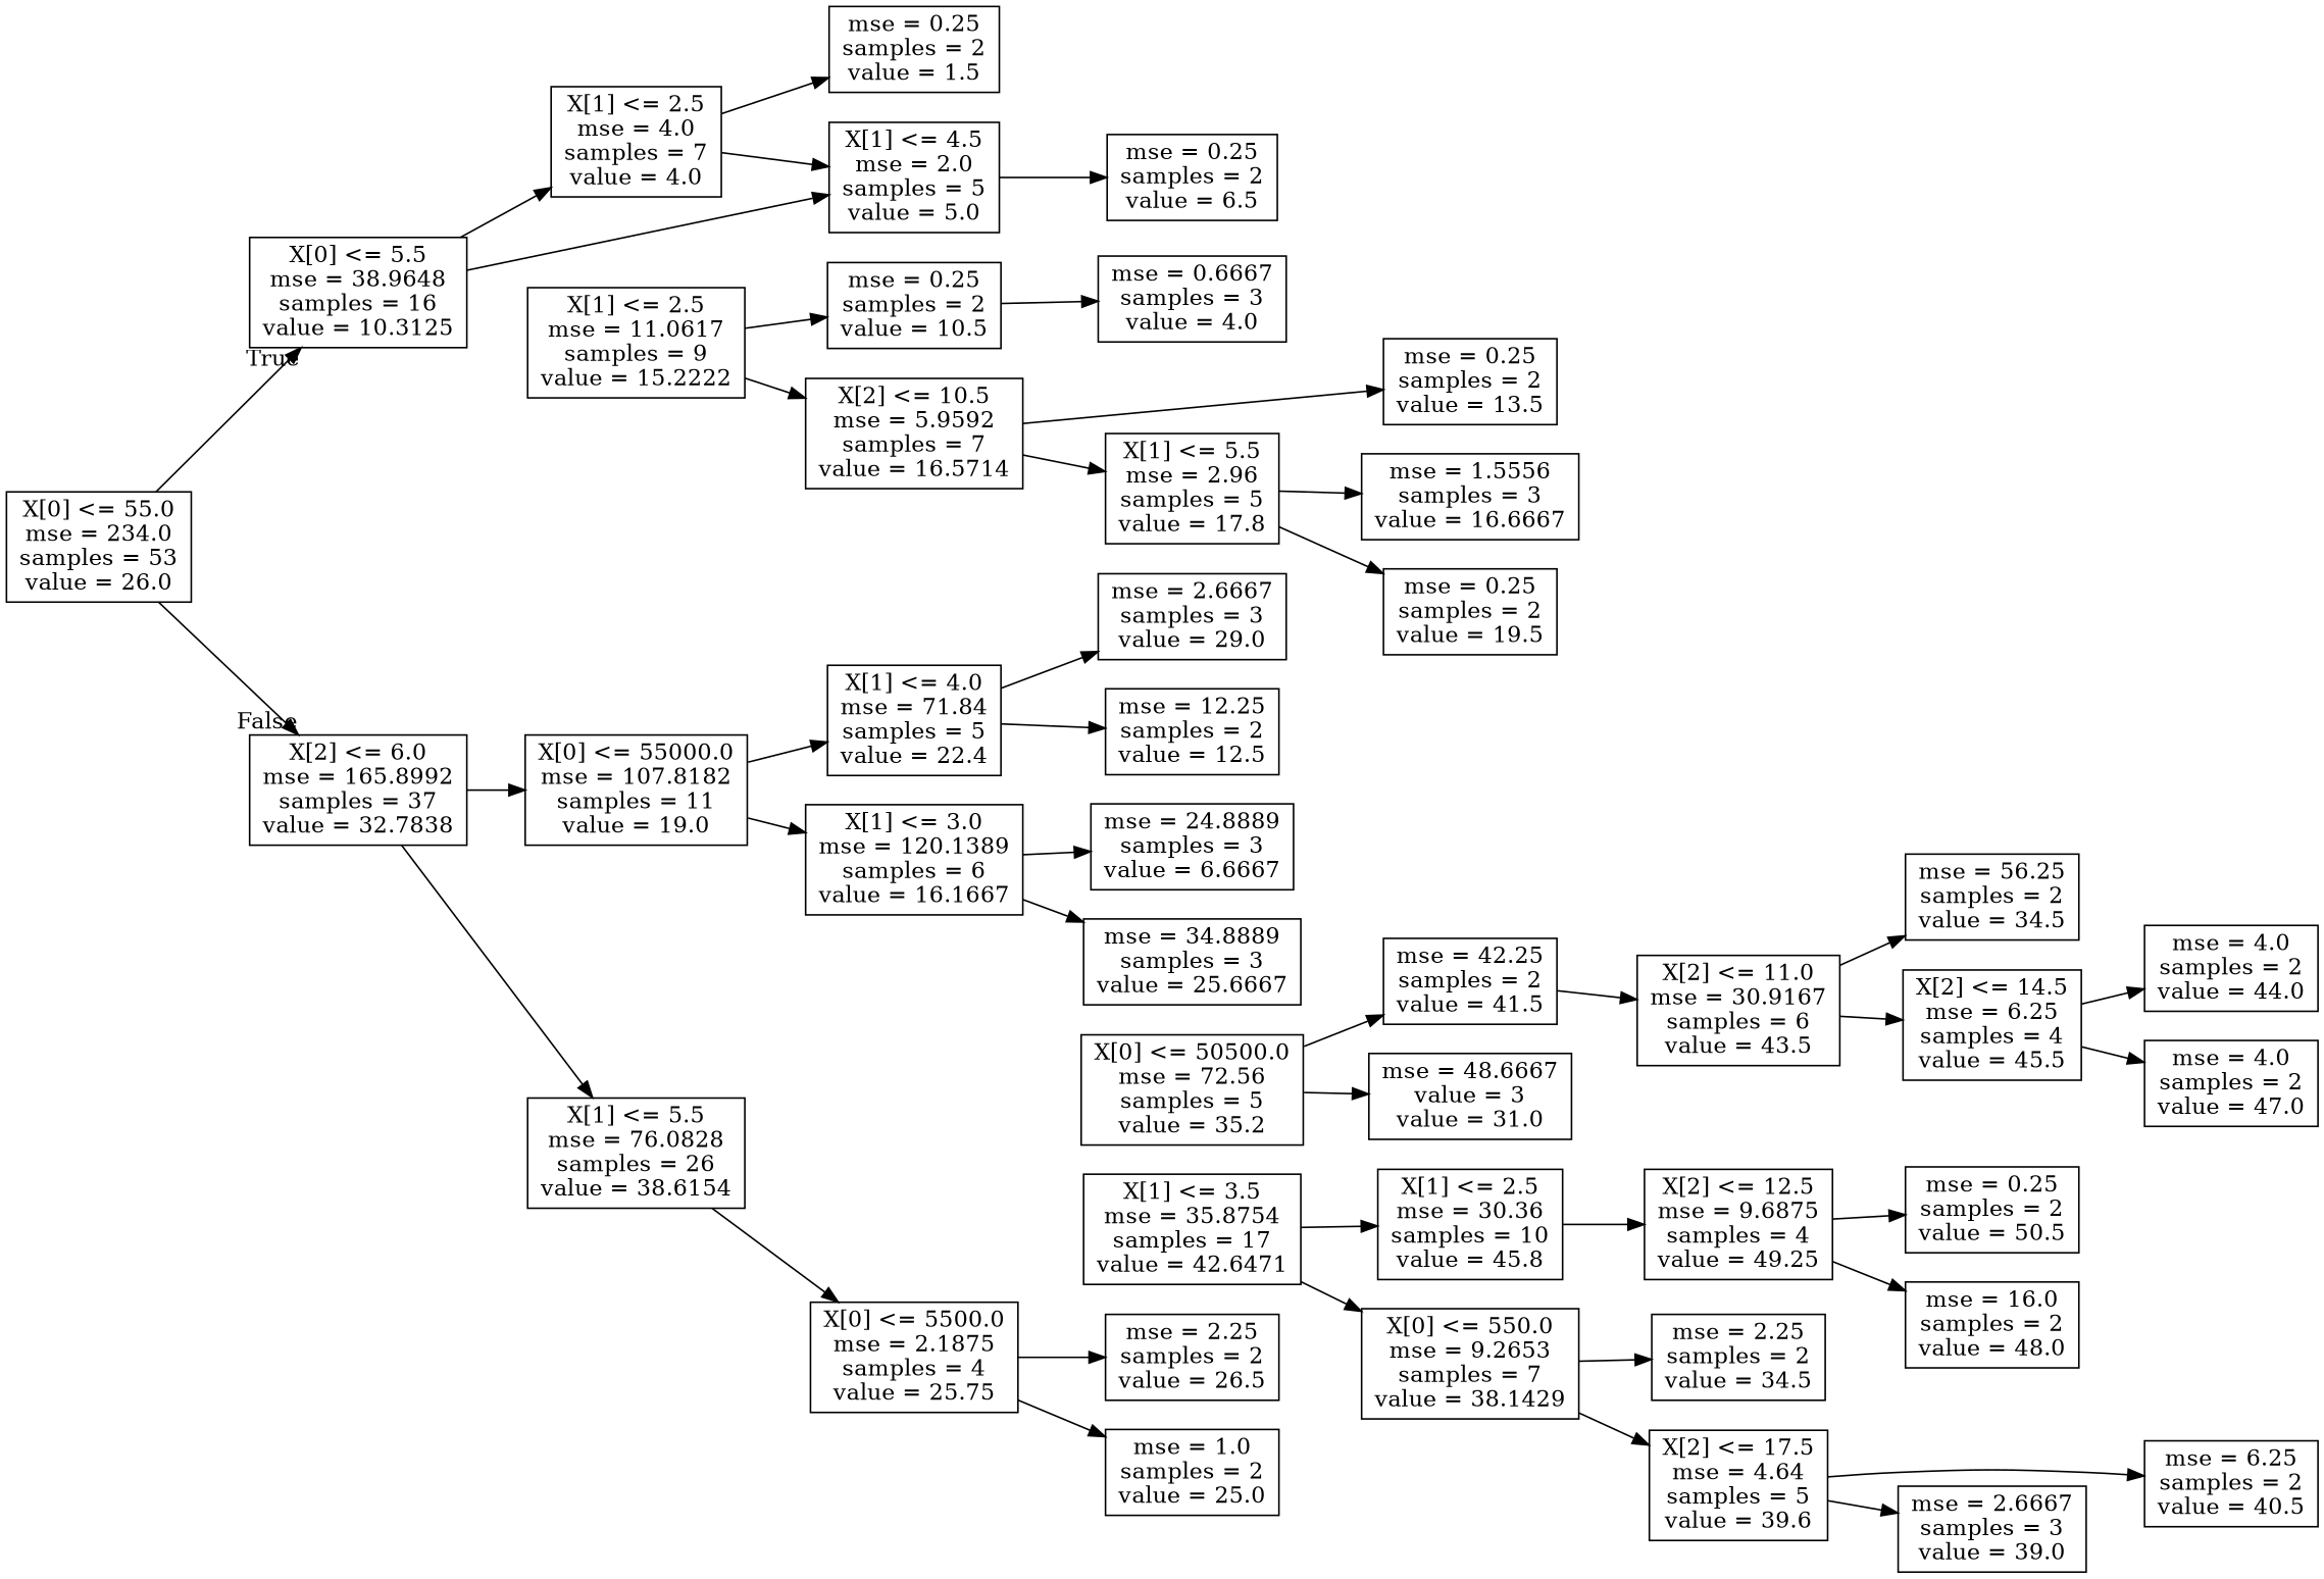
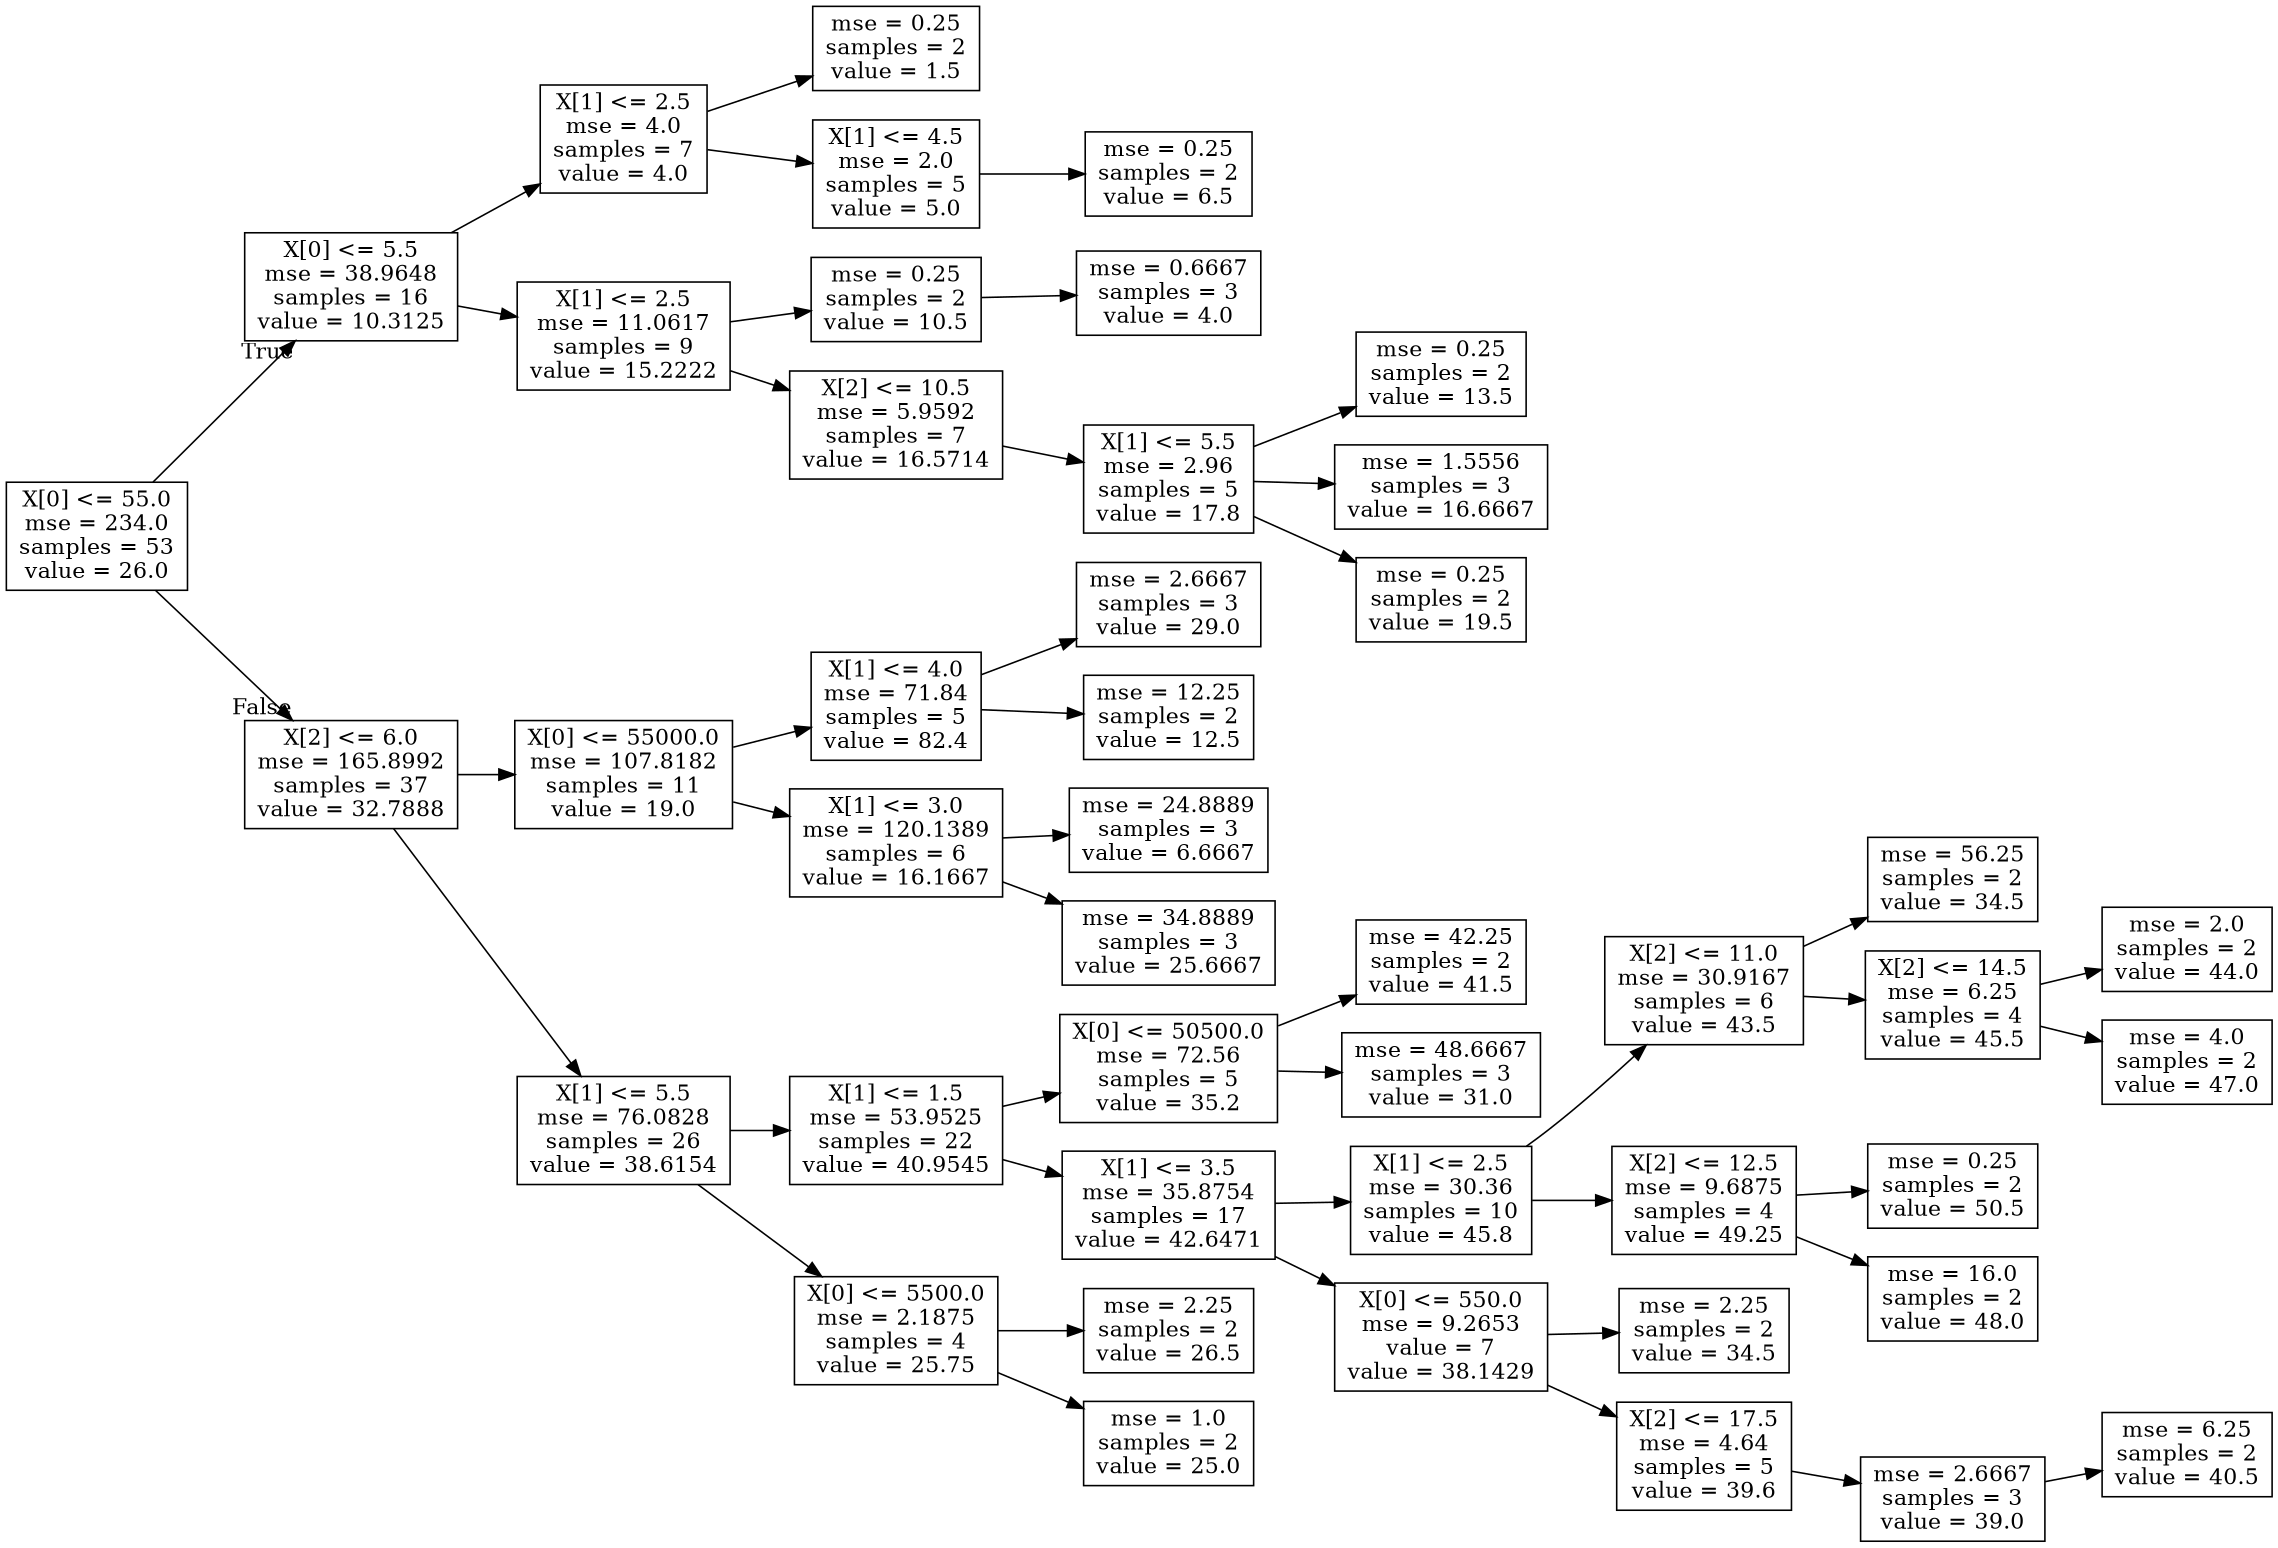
  digraph {
    rankdir=LR
    node [shape=box]
    n1 [label="X[0] <= 55.0\nmse = 234.0\nsamples = 53\nvalue = 26.0"]
    n2 [label="X[0] <= 5.5\nmse = 38.9648\nsamples = 16\nvalue = 10.3125"]
-   n3 [label="X[2] <= 6.0\nmse = 165.8992\nsamples = 37\nvalue = 32.7838"]
+   n3 [label="X[2] <= 6.0\nmse = 165.8992\nsamples = 37\nvalue = 32.7888"]
    n4 [label="X[1] <= 2.5\nmse = 4.0\nsamples = 7\nvalue = 4.0"]
    n5 [label="X[1] <= 2.5\nmse = 11.0617\nsamples = 9\nvalue = 15.2222"]
    n6 [label="X[0] <= 55000.0\nmse = 107.8182\nsamples = 11\nvalue = 19.0"]
    n7 [label="X[1] <= 5.5\nmse = 76.0828\nsamples = 26\nvalue = 38.6154"]
    n8 [label="mse = 0.25\nsamples = 2\nvalue = 1.5"]
    n9 [label="X[1] <= 4.5\nmse = 2.0\nsamples = 5\nvalue = 5.0"]
    n10 [label="mse = 0.25\nsamples = 2\nvalue = 10.5"]
    n11 [label="X[2] <= 10.5\nmse = 5.9592\nsamples = 7\nvalue = 16.5714"]
    n12 [label="mse = 0.25\nsamples = 2\nvalue = 6.5"]
    n13 [label="mse = 0.6667\nsamples = 3\nvalue = 4.0"]
    n14 [label="X[1] <= 5.5\nmse = 2.96\nsamples = 5\nvalue = 17.8"]
    n15 [label="mse = 0.25\nsamples = 2\nvalue = 13.5"]
    n16 [label="mse = 1.5556\nsamples = 3\nvalue = 16.6667"]
    n17 [label="mse = 0.25\nsamples = 2\nvalue = 19.5"]
-   n18 [label="X[1] <= 4.0\nmse = 71.84\nsamples = 5\nvalue = 22.4"]
+   n18 [label="X[1] <= 4.0\nmse = 71.84\nsamples = 5\nvalue = 82.4"]
    n19 [label="X[1] <= 3.0\nmse = 120.1389\nsamples = 6\nvalue = 16.1667"]
+   n20 [label="X[1] <= 1.5\nmse = 53.9525\nsamples = 22\nvalue = 40.9545"]
    n21 [label="X[0] <= 5500.0\nmse = 2.1875\nsamples = 4\nvalue = 25.75"]
    n22 [label="mse = 2.6667\nsamples = 3\nvalue = 29.0"]
    n23 [label="mse = 12.25\nsamples = 2\nvalue = 12.5"]
    n24 [label="mse = 24.8889\nsamples = 3\nvalue = 6.6667"]
    n25 [label="mse = 34.8889\nsamples = 3\nvalue = 25.6667"]
    n26 [label="X[0] <= 50500.0\nmse = 72.56\nsamples = 5\nvalue = 35.2"]
    n27 [label="X[1] <= 3.5\nmse = 35.8754\nsamples = 17\nvalue = 42.6471"]
    n28 [label="mse = 2.25\nsamples = 2\nvalue = 26.5"]
    n29 [label="mse = 1.0\nsamples = 2\nvalue = 25.0"]
    n30 [label="mse = 42.25\nsamples = 2\nvalue = 41.5"]
-   n31 [label="mse = 48.6667\nvalue = 3\nvalue = 31.0"]
+   n31 [label="mse = 48.6667\nsamples = 3\nvalue = 31.0"]
    n32 [label="X[1] <= 2.5\nmse = 30.36\nsamples = 10\nvalue = 45.8"]
-   n33 [label="X[0] <= 550.0\nmse = 9.2653\nsamples = 7\nvalue = 38.1429"]
+   n33 [label="X[0] <= 550.0\nmse = 9.2653\nvalue = 7\nvalue = 38.1429"]
    n34 [label="X[2] <= 12.5\nmse = 9.6875\nsamples = 4\nvalue = 49.25"]
    n35 [label="X[2] <= 11.0\nmse = 30.9167\nsamples = 6\nvalue = 43.5"]
    n36 [label="mse = 2.25\nsamples = 2\nvalue = 34.5"]
    n37 [label="X[2] <= 17.5\nmse = 4.64\nsamples = 5\nvalue = 39.6"]
    n38 [label="mse = 0.25\nsamples = 2\nvalue = 50.5"]
    n39 [label="mse = 16.0\nsamples = 2\nvalue = 48.0"]
    n40 [label="mse = 56.25\nsamples = 2\nvalue = 34.5"]
    n41 [label="X[2] <= 14.5\nmse = 6.25\nsamples = 4\nvalue = 45.5"]
-   n42 [label="mse = 4.0\nsamples = 2\nvalue = 44.0"]
+   n42 [label="mse = 2.0\nsamples = 2\nvalue = 44.0"]
    n43 [label="mse = 4.0\nsamples = 2\nvalue = 47.0"]
    n44 [label="mse = 6.25\nsamples = 2\nvalue = 40.5"]
    n45 [label="mse = 2.6667\nsamples = 3\nvalue = 39.0"]
    n1 -> n2 [headlabel=True labelangle=45 labeldistance=2.5]
    n1 -> n3 [headlabel=False labelangle=-45 labeldistance=2.5]
    n2 -> n4
-   n2 -> n9
+   n2 -> n5
    n3 -> n6
    n3 -> n7
    n4 -> n8
    n4 -> n9
    n5 -> n10
    n5 -> n11
    n6 -> n18
    n6 -> n19
+   n7 -> n20
    n7 -> n21
    n9 -> n12
    n10 -> n13
    n11 -> n14
-   n11 -> n15
+   n14 -> n15
    n14 -> n16
    n14 -> n17
    n18 -> n22
    n18 -> n23
    n19 -> n24
    n19 -> n25
+   n20 -> n26
+   n20 -> n27
    n21 -> n28
    n21 -> n29
    n26 -> n30
    n26 -> n31
    n27 -> n32
    n27 -> n33
    n32 -> n34
-   n30 -> n35
+   n32 -> n35
    n33 -> n36
    n33 -> n37
    n34 -> n38
    n34 -> n39
    n35 -> n40
    n35 -> n41
-   n37 -> n44
+   n45 -> n44
    n37 -> n45
    n41 -> n42
    n41 -> n43
  }
